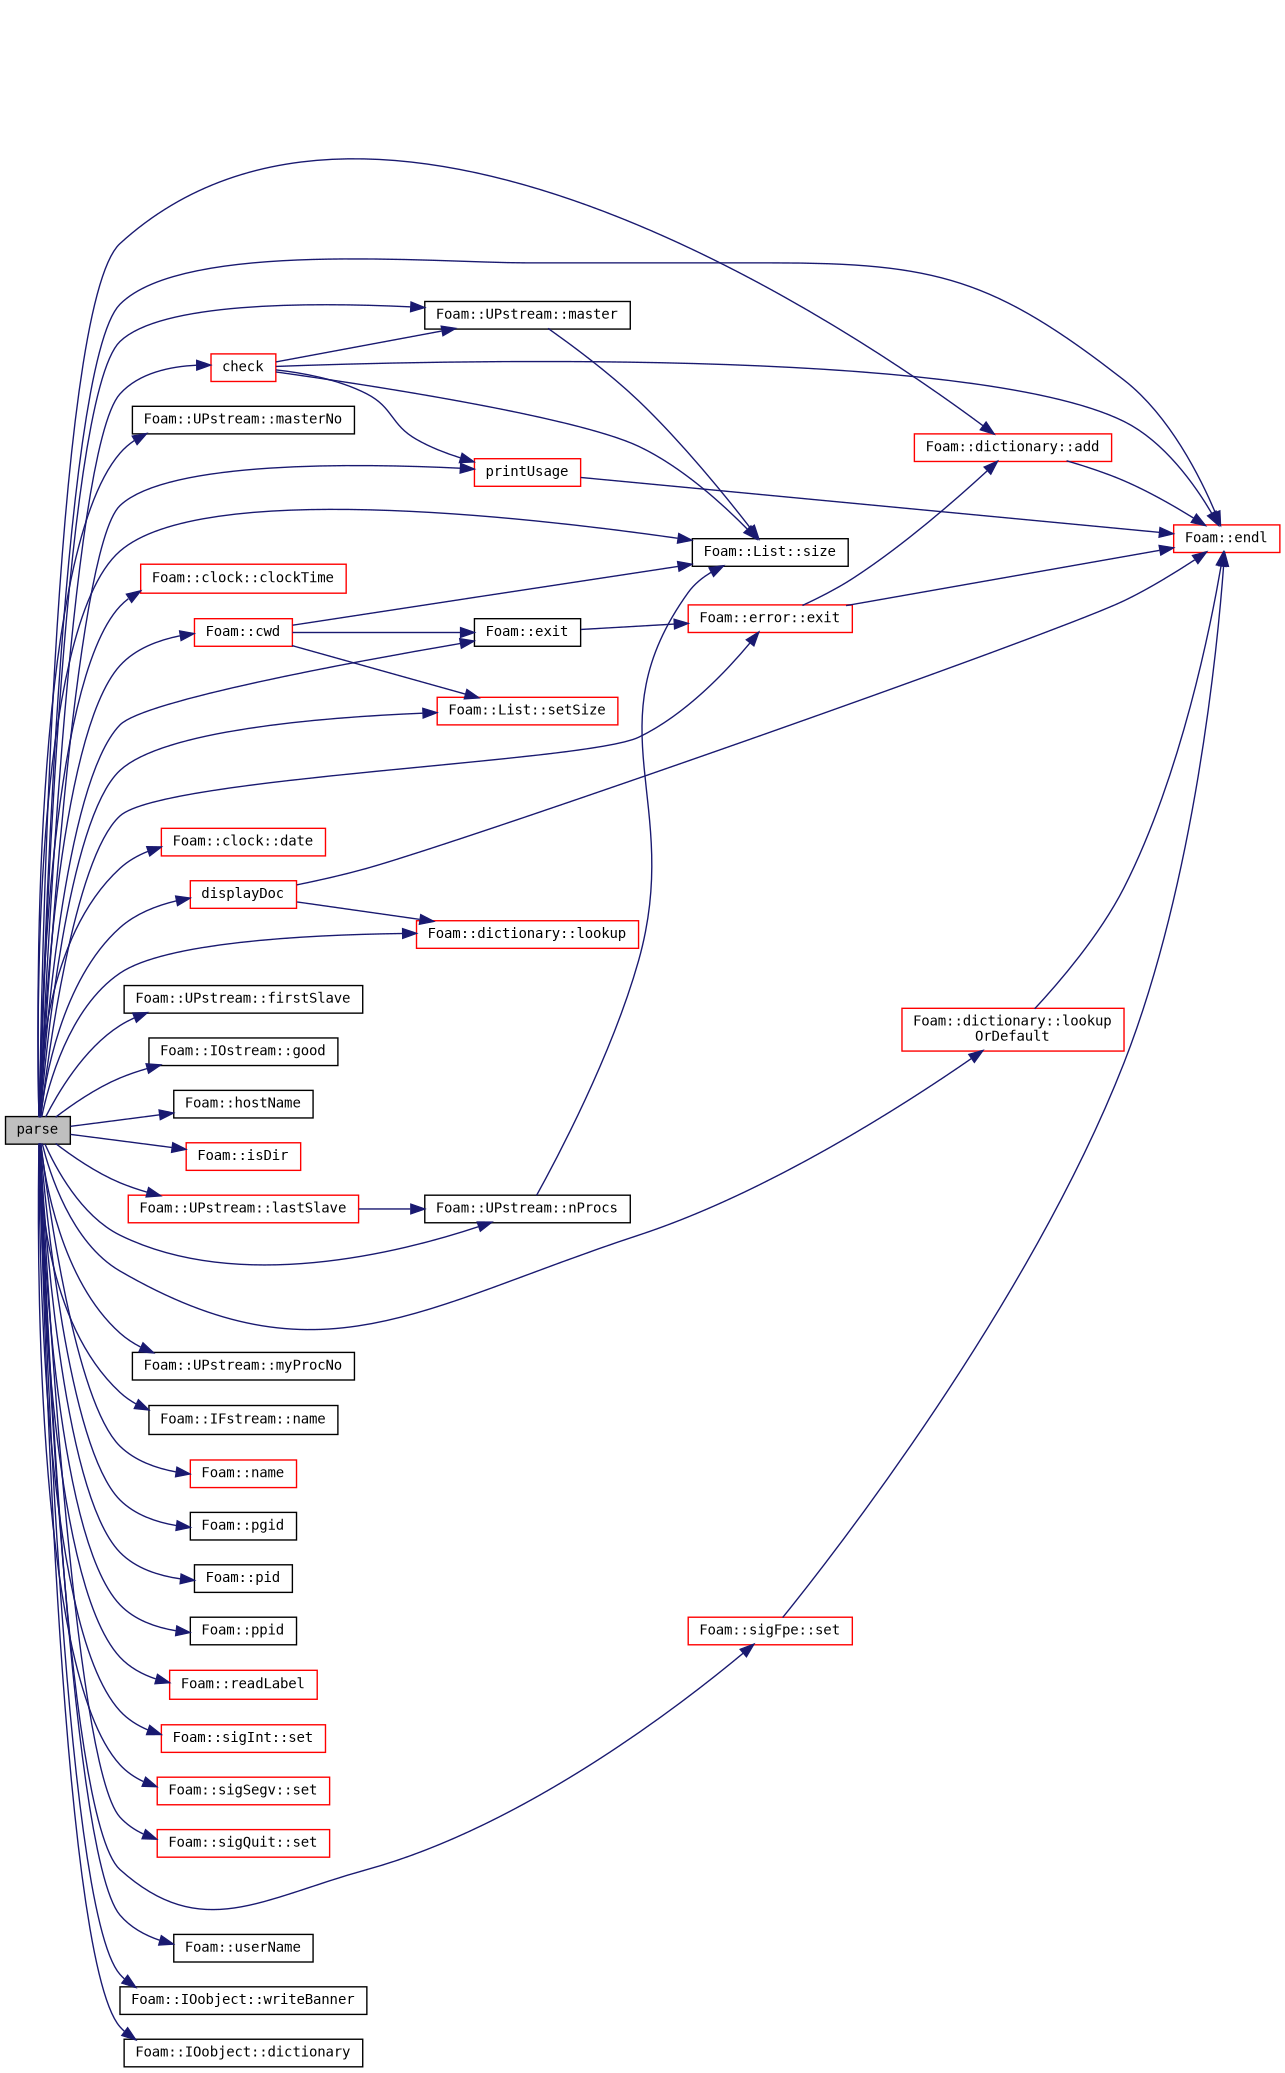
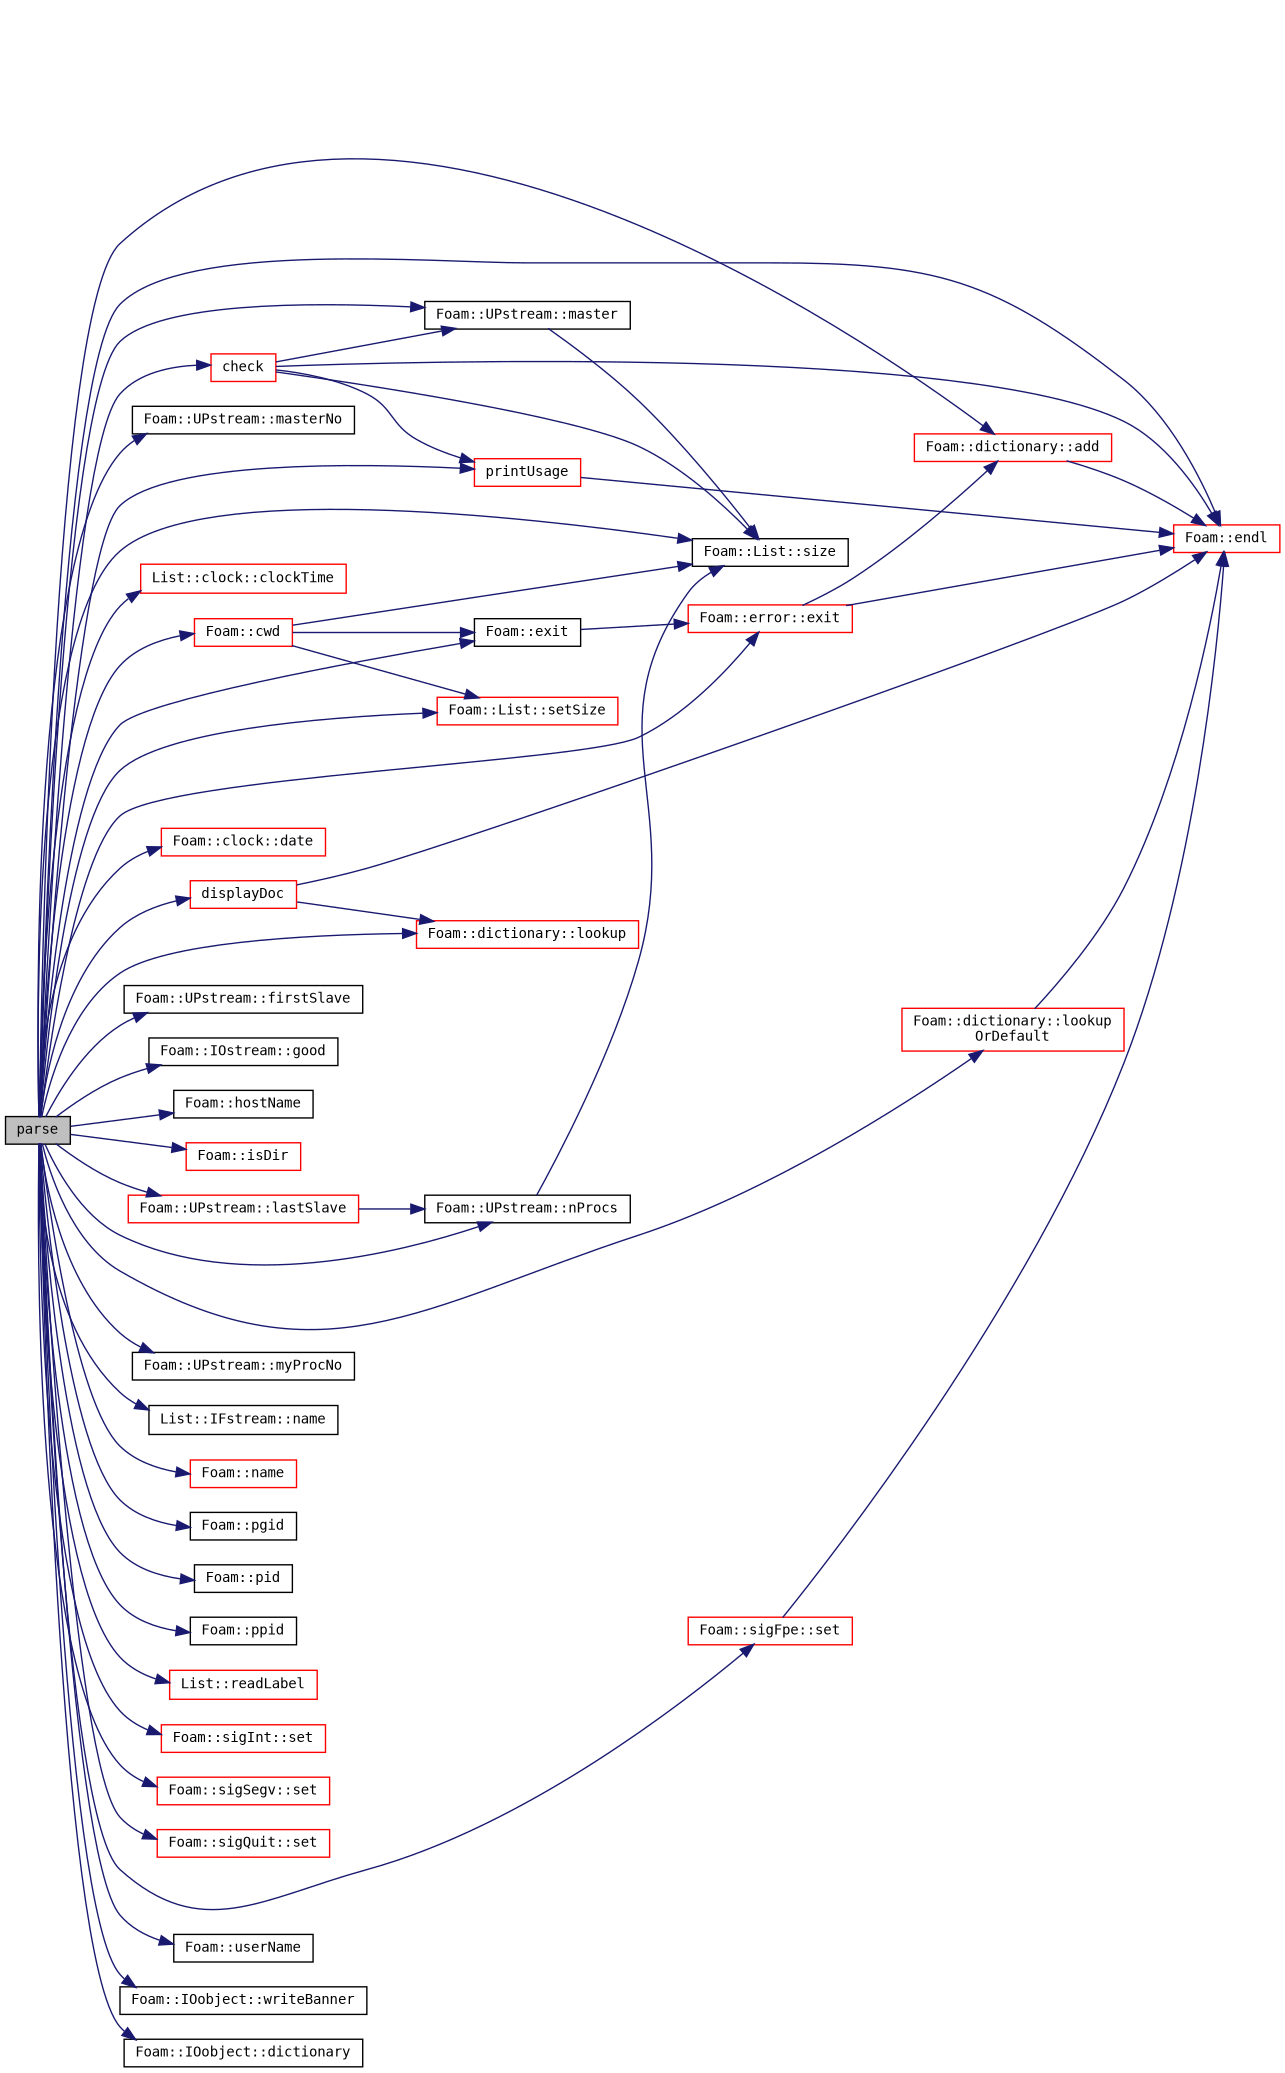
  digraph {
    fontname="DejaVu Sans Mono"
    rankdir=LR
    node [color=red fontname="DejaVu Sans Mono" fontsize=10 shape=record]
    edge [color=midnightblue fontname="DejaVu Sans Mono" fontsize=10 labelfontname=Helvetica labelfontsize=10 style=solid]
    n1 [color=black fillcolor=grey75 fontcolor=black height=0.2 label=parse style=filled width=0.4]
    n2 [height=0.2 label="Foam::dictionary::add" width=0.4]
    n3 [height=0.2 label="Foam::endl" width=0.4]
    n4 [height=0.2 label=check width=0.4]
    n5 [color=black height=0.2 label="Foam::UPstream::master" width=0.4]
    n6 [color=black height=0.2 label="Foam::UPstream::masterNo" width=0.4]
    n7 [color=black height=0.2 label="Foam::List::size" width=0.4]
    n8 [height=0.2 label=printUsage width=0.4]
-   n9 [height=0.2 label="Foam::clock::clockTime" width=0.4]
+   n9 [height=0.2 label="List::clock::clockTime" width=0.4]
    n10 [height=0.2 label="Foam::cwd" width=0.4]
    n11 [color=black height=0.2 label="Foam::exit" width=0.4]
    n12 [height=0.2 label="Foam::error::exit" width=0.4]
    n13 [height=0.2 label="Foam::List::setSize" width=0.4]
    n14 [height=0.2 label="Foam::clock::date" width=0.4]
    n15 [height=0.2 label=displayDoc width=0.4]
    n16 [height=0.2 label="Foam::dictionary::lookup" width=0.4]
    n17 [color=black height=0.2 label="Foam::UPstream::firstSlave" width=0.4]
    n18 [color=black height=0.2 label="Foam::IOstream::good" width=0.4]
    n19 [color=black height=0.2 label="Foam::hostName" width=0.4]
    n20 [height=0.2 label="Foam::isDir" width=0.4]
    n21 [height=0.2 label="Foam::UPstream::lastSlave" width=0.4]
    n22 [color=black height=0.2 label="Foam::UPstream::nProcs" width=0.4]
    n23 [height=0.2 label="Foam::dictionary::lookup\lOrDefault" width=0.4]
    n24 [color=black height=0.2 label="Foam::UPstream::myProcNo" width=0.4]
-   n25 [color=black height=0.2 label="Foam::IFstream::name" width=0.4]
+   n25 [color=black height=0.2 label="List::IFstream::name" width=0.4]
    n26 [height=0.2 label="Foam::name" width=0.4]
    n27 [color=black height=0.2 label="Foam::pgid" width=0.4]
    n28 [color=black height=0.2 label="Foam::pid" width=0.4]
    n29 [color=black height=0.2 label="Foam::ppid" width=0.4]
-   n30 [height=0.2 label="Foam::readLabel" width=0.4]
+   n30 [height=0.2 label="List::readLabel" width=0.4]
    n31 [height=0.2 label="Foam::sigInt::set" width=0.4]
    n32 [height=0.2 label="Foam::sigSegv::set" width=0.4]
    n33 [height=0.2 label="Foam::sigQuit::set" width=0.4]
    n34 [height=0.2 label="Foam::sigFpe::set" width=0.4]
    n35 [color=black height=0.2 label="Foam::userName" width=0.4]
    n36 [color=black height=0.2 label="Foam::IOobject::writeBanner" width=0.4]
    n37 [color=black height=0.2 label="Foam::IOobject::dictionary" width=0.4]
    n1 -> n2
    n1 -> n3
    n1 -> n4
    n1 -> n5
    n1 -> n6
    n1 -> n7
    n1 -> n8
    n1 -> n9
    n1 -> n10
    n1 -> n11
    n1 -> n12
    n1 -> n13
    n1 -> n14
    n1 -> n15
    n1 -> n16
    n1 -> n17
    n1 -> n18
    n1 -> n19
    n1 -> n20
    n1 -> n21
    n1 -> n22
    n1 -> n23
    n1 -> n24
    n1 -> n25
    n1 -> n26
    n1 -> n27
    n1 -> n28
    n1 -> n29
    n1 -> n30
    n1 -> n31
    n1 -> n32
    n1 -> n33
    n1 -> n34
    n1 -> n35
    n1 -> n36
    n1 -> n37
    n2 -> n3
    n4 -> n3
    n4 -> n5
    n4 -> n7
    n4 -> n8
    n5 -> n7
    n8 -> n3
    n10 -> n7
    n10 -> n11
    n10 -> n13
    n11 -> n12
    n12 -> n2
    n12 -> n3
    n15 -> n3
    n15 -> n16
    n21 -> n22
    n22 -> n7
    n23 -> n3
    n34 -> n3
  }
